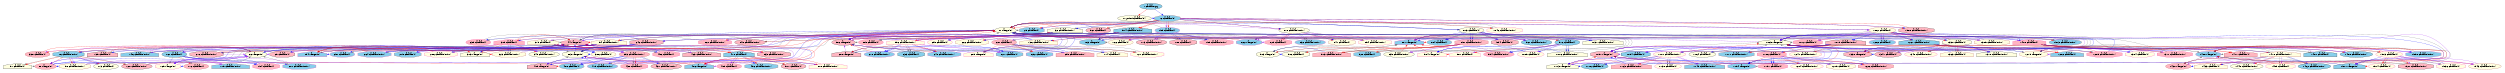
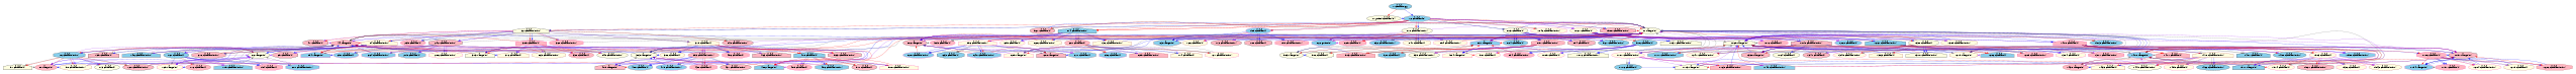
  graph {
    ordering=out
    node [color=black fillcolor=lightyellow shape=ellipse style=filled]
    edge [color=blue dir=forward]
    n1 [label="11 print(catalan(5))"]
    n2 [color=brown fillcolor=skyblue label="12 catalan(5)" shape=octagon]
    n3 [label="21 range(n)"]
-   n4 [color=brown fillcolor=skyblue label="25 catalan(i)" shape=octagon]
    n5 [label="32 catalan(n-i-1)" shape=house]
    n6 [fillcolor=lightpink label="567 catalan(i)"]
    n7 [fillcolor=skyblue label="574 catalan(n-i-1)" shape=house]
    n8 [color=deeppink fillcolor=skyblue label="755 catalan(i)"]
    n9 [label="810 catalan(n-i-1)"]
    n10 [label="873 catalan(i)"]
    n11 [color=deeppink label="1046 catalan(n-i-1)" shape=octagon]
    n12 [color=brown label="1061 catalan(i)"]
    n13 [fillcolor=lightpink label="1588 catalan(n-i-1)" shape=octagon]
    n14 [color=brown fillcolor=lightpink label="44 range(n)" shape=house]
+   n15 [fillcolor=lightpink label="47 catalan(i)" shape=octagon]
    n16 [color=brown label="54 catalan(n-i-1)" shape=house]
    n17 [color=deeppink fillcolor=lightpink label="235 catalan(i)"]
    n18 [fillcolor=lightpink label="242 catalan(n-i-1)" shape=octagon]
    n19 [color=deeppink fillcolor=lightpink label="305 catalan(i)" shape=house]
    n20 [color=deeppink fillcolor=lightpink label="360 catalan(n-i-1)" shape=octagon]
    n21 [color=brown label="375 catalan(i)" shape=house]
    n22 [fillcolor=lightpink label="548 catalan(n-i-1)"]
    n23 [label="66 range(n)"]
    n24 [fillcolor=lightpink label="69 catalan(i)" shape=octagon]
    n25 [fillcolor=skyblue label="76 catalan(n-i-1)" shape=octagon]
    n26 [fillcolor=lightpink label="139 catalan(i)" shape=house]
    n27 [color=brown fillcolor=skyblue label="146 catalan(n-i-1)" shape=house]
    n28 [fillcolor=skyblue label="161 catalan(i)"]
    n29 [fillcolor=lightpink label="216 catalan(n-i-1)" shape=octagon]
    n30 [color=brown fillcolor=lightpink label="88 range(n)"]
    n31 [label="91 catalan(i)" shape=house]
    n32 [color=brown label="98 catalan(n-i-1)" shape=octagon]
    n33 [label="113 catalan(i)"]
    n34 [fillcolor=lightpink label="120 catalan(n-i-1)"]
    n35 [color=deeppink label="169 range(n)" shape=octagon]
    n36 [color=brown fillcolor=lightpink label="172 catalan(i)"]
    n37 [color=brown fillcolor=skyblue label="179 catalan(n-i-1)" shape=house]
    n38 [color=deeppink fillcolor=lightpink label="194 catalan(i)" shape=octagon]
    n39 [color=deeppink fillcolor=skyblue label="201 catalan(n-i-1)" shape=octagon]
    n40 [color=deeppink fillcolor=skyblue label="254 range(n)" shape=house]
    n41 [color=deeppink fillcolor=skyblue label="257 catalan(i)"]
    n42 [color=deeppink fillcolor=skyblue label="264 catalan(n-i-1)" shape=octagon]
    n43 [color=brown fillcolor=skyblue label="279 catalan(i)" shape=octagon]
    n44 [color=deeppink label="286 catalan(n-i-1)" shape=octagon]
    n45 [label="313 range(n)" shape=house]
+   n46 [color=brown label="316 catalan(i)" shape=house]
    n47 [color=brown label="323 catalan(n-i-1)" shape=octagon]
    n48 [color=brown fillcolor=lightpink label="338 catalan(i)"]
    n49 [label="345 catalan(n-i-1)"]
    n50 [label="383 range(n)" shape=octagon]
    n51 [color=brown label="386 catalan(i)"]
    n52 [color=brown fillcolor=lightpink label="393 catalan(n-i-1)"]
    n53 [color=deeppink fillcolor=lightpink label="456 catalan(i)" shape=octagon]
    n54 [fillcolor=lightpink label="463 catalan(n-i-1)" shape=house]
    n55 [fillcolor=skyblue label="478 catalan(i)" shape=house]
    n56 [fillcolor=lightpink label="533 catalan(n-i-1)" shape=octagon]
    n57 [fillcolor=lightpink label="405 range(n)" shape=house]
    n58 [color=brown fillcolor=skyblue label="408 catalan(i)"]
    n59 [color=deeppink fillcolor=skyblue label="415 catalan(n-i-1)"]
    n60 [color=deeppink fillcolor=lightpink label="430 catalan(i)" shape=octagon]
    n61 [fillcolor=lightpink label="437 catalan(n-i-1)"]
    n62 [color=brown fillcolor=skyblue label="486 range(n)" shape=house]
    n63 [color=deeppink fillcolor=lightpink label="489 catalan(i)"]
    n64 [color=brown fillcolor=skyblue label="496 catalan(n-i-1)" shape=octagon]
    n65 [fillcolor=lightpink label="511 catalan(i)"]
    n66 [color=deeppink label="518 catalan(n-i-1)" shape=house]
    n67 [fillcolor=lightpink label="586 range(n)"]
    n68 [color=deeppink fillcolor=lightpink label="589 catalan(i)"]
    n69 [color=deeppink label="596 catalan(n-i-1)" shape=house]
    n70 [color=deeppink label="659 catalan(i)"]
    n71 [color=brown label="666 catalan(n-i-1)" shape=octagon]
    n72 [color=brown fillcolor=lightpink label="681 catalan(i)"]
    n73 [color=brown label="736 catalan(n-i-1)" shape=house]
    n74 [fillcolor=lightpink label="608 range(n)" shape=house]
    n75 [color=brown fillcolor=skyblue label="611 catalan(i)" shape=octagon]
    n76 [color=deeppink fillcolor=skyblue label="618 catalan(n-i-1)"]
    n77 [fillcolor=skyblue label="633 catalan(i)" shape=octagon]
    n78 [color=deeppink fillcolor=skyblue label="640 catalan(n-i-1)" shape=octagon]
    n79 [color=deeppink label="689 range(n)" shape=house]
    n80 [color=deeppink fillcolor=skyblue label="692 catalan(i)" shape=octagon]
    n81 [color=brown fillcolor=lightpink label="699 catalan(n-i-1)" shape=house]
    n82 [color=brown label="714 catalan(i)" shape=house]
    n83 [color=deeppink label="721 catalan(n-i-1)" shape=octagon]
    n84 [color=brown fillcolor=skyblue label="763 range(n)" shape=octagon]
    n85 [color=brown label="766 catalan(i)"]
    n86 [fillcolor=lightpink label="773 catalan(n-i-1)"]
    n87 [fillcolor=lightpink label="788 catalan(i)" shape=octagon]
    n88 [color=deeppink fillcolor=lightpink label="795 catalan(n-i-1)" shape=octagon]
-   n89 [color=deeppink fillcolor=skyblue label="822 range(n)" shape=octagon]
+   n89 [color=deeppink fillcolor=skyblue label="822 print(n)" shape=octagon]
    n90 [color=deeppink fillcolor=lightpink label="825 catalan(i)" shape=octagon]
    n91 [color=deeppink fillcolor=skyblue label="832 catalan(n-i-1)"]
    n92 [color=brown label="847 catalan(i)" shape=octagon]
    n93 [color=deeppink label="854 catalan(n-i-1)" shape=octagon]
    n94 [color=deeppink fillcolor=skyblue label="881 range(n)" shape=house]
    n95 [color=brown fillcolor=skyblue label="884 catalan(i)"]
    n96 [color=brown fillcolor=lightpink label="891 catalan(n-i-1)" shape=octagon]
    n97 [fillcolor=lightpink label="954 catalan(i)" shape=octagon]
    n98 [fillcolor=skyblue label="961 catalan(n-i-1)"]
    n99 [fillcolor=skyblue label="976 catalan(i)"]
    n100 [label="1031 catalan(n-i-1)" shape=house]
    n101 [label="903 range(n)"]
    n102 [label="906 catalan(i)" shape=octagon]
    n103 [color=brown fillcolor=lightpink label="913 catalan(n-i-1)" shape=house]
    n104 [color=brown fillcolor=skyblue label="928 catalan(i)" shape=octagon]
    n105 [label="935 catalan(n-i-1)"]
    n106 [color=deeppink label="984 range(n)" shape=house]
-   n107 [color=deeppink label="987 catalan(i)" shape=house]
+   n107 [color=deeppink label="987 catalan(i)"]
    n108 [color=deeppink fillcolor=lightpink label="994 catalan(n-i-1)"]
    n109 [color=deeppink label="1009 catalan(i)"]
    n110 [label="1016 catalan(n-i-1)" shape=house]
    n111 [label="1069 range(n)" shape=house]
    n112 [color=deeppink fillcolor=lightpink label="1072 catalan(i)" shape=octagon]
    n113 [fillcolor=lightpink label="1079 catalan(n-i-1)" shape=house]
    n114 [color=deeppink fillcolor=skyblue label="1260 catalan(i)"]
    n115 [fillcolor=skyblue label="1267 catalan(n-i-1)" shape=house]
    n116 [label="1330 catalan(i)" shape=octagon]
    n117 [color=brown label="1385 catalan(n-i-1)" shape=octagon]
    n118 [color=deeppink fillcolor=lightpink label="1400 catalan(i)" shape=house]
    n119 [color=brown fillcolor=skyblue label="1573 catalan(n-i-1)"]
    n120 [fillcolor=lightpink label="1091 range(n)" shape=octagon]
-   n121 [fillcolor=skyblue label="1094 catalan(i)" shape=octagon]
    n122 [color=deeppink label="1101 catalan(n-i-1)"]
    n123 [label="1164 catalan(i)"]
    n124 [color=brown fillcolor=skyblue label="1171 catalan(n-i-1)" shape=octagon]
    n125 [color=deeppink fillcolor=lightpink label="1186 catalan(i)" shape=octagon]
    n126 [color=deeppink label="1241 catalan(n-i-1)"]
    n127 [label="1113 range(n)" shape=house]
    n128 [fillcolor=skyblue label="1116 catalan(i)"]
    n129 [color=brown fillcolor=lightpink label="1123 catalan(n-i-1)" shape=house]
-   n130 [color=deeppink label="1138 catalan(i)"]
    n131 [color=brown fillcolor=skyblue label="1145 catalan(n-i-1)" shape=house]
    n132 [fillcolor=lightpink label="1338 range(n)" shape=octagon]
    n133 [fillcolor=lightpink label="1341 catalan(i)"]
    n134 [color=deeppink label="1348 catalan(n-i-1)"]
    n135 [color=brown label="1363 catalan(i)" shape=house]
    n136 [label="1370 catalan(n-i-1)" shape=house]
    n137 [color=deeppink fillcolor=skyblue label="1194 range(n)" shape=octagon]
    n138 [color=deeppink fillcolor=lightpink label="1197 catalan(i)" shape=octagon]
    n139 [color=deeppink label="1204 catalan(n-i-1)"]
    n140 [color=brown label="1219 catalan(i)" shape=octagon]
    n141 [color=brown fillcolor=lightpink label="1226 catalan(n-i-1)" shape=octagon]
    n142 [color=brown label="1279 range(n)" shape=octagon]
    n143 [color=brown fillcolor=skyblue label="1282 catalan(i)" shape=house]
    n144 [color=deeppink fillcolor=lightpink label="1289 catalan(n-i-1)" shape=octagon]
    n145 [color=deeppink label="1304 catalan(i)" shape=octagon]
    n146 [color=deeppink fillcolor=lightpink label="1311 catalan(n-i-1)" shape=octagon]
    n147 [color=deeppink fillcolor=skyblue label="1408 range(n)"]
    n148 [color=brown fillcolor=lightpink label="1411 catalan(i)" shape=house]
    n149 [color=brown label="1418 catalan(n-i-1)" shape=house]
    n150 [fillcolor=skyblue label="1481 catalan(i)" shape=house]
    n151 [fillcolor=skyblue label="1488 catalan(n-i-1)"]
    n152 [color=deeppink label="1503 catalan(i)"]
    n153 [color=deeppink fillcolor=skyblue label="1558 catalan(n-i-1)" shape=octagon]
    n154 [color=brown fillcolor=lightpink label="1430 range(n)"]
    n155 [color=brown label="1433 catalan(i)" shape=house]
    n156 [label="1440 catalan(n-i-1)"]
    n157 [color=deeppink label="1455 catalan(i)" shape=octagon]
    n158 [fillcolor=skyblue label="1462 catalan(n-i-1)"]
    n159 [fillcolor=skyblue label="1511 range(n)" shape=house]
    n160 [color=deeppink label="1514 catalan(i)"]
    n161 [fillcolor=lightpink label="1521 catalan(n-i-1)" shape=octagon]
    n162 [color=deeppink label="1536 catalan(i)" shape=octagon]
    n163 [color=brown label="1543 catalan(n-i-1)"]
    n164 [fillcolor=skyblue label="1 catalan.py"]
    subgraph sub_1 {
      rank=same
      n1
      n2
    }
    subgraph sub_2 {
      rank=same
      n3
-     n4
      n5
      n6
      n7
      n8
      n9
      n10
      n11
      n12
      n13
    }
    subgraph sub_3 {
      rank=same
      n14
+     n15
      n16
      n17
      n18
      n19
      n20
      n21
      n22
    }
    subgraph sub_4 {
      rank=same
      n23
      n24
      n25
      n26
      n27
      n28
      n29
    }
    subgraph sub_5 {
      rank=same
      n30
      n31
      n32
      n33
      n34
    }
    subgraph sub_6 {
      rank=same
      n35
      n36
      n37
      n38
      n39
    }
    subgraph sub_7 {
      rank=same
      n40
      n41
      n42
      n43
      n44
    }
    subgraph sub_8 {
      rank=same
      n45
+     n46
      n47
      n48
      n49
    }
    subgraph sub_9 {
      rank=same
      n50
      n51
      n52
      n53
      n54
      n55
      n56
    }
    subgraph sub_10 {
      rank=same
      n57
      n58
      n59
      n60
      n61
    }
    subgraph sub_11 {
      rank=same
      n62
      n63
      n64
      n65
      n66
    }
    subgraph sub_12 {
      rank=same
      n67
      n68
      n69
      n70
      n71
      n72
      n73
    }
    subgraph sub_13 {
      rank=same
      n74
      n75
      n76
      n77
      n78
    }
    subgraph sub_14 {
      rank=same
      n79
      n80
      n81
      n82
      n83
    }
    subgraph sub_15 {
      rank=same
      n84
      n85
      n86
      n87
      n88
    }
    subgraph sub_16 {
      rank=same
      n89
      n90
      n91
      n92
      n93
    }
    subgraph sub_17 {
      rank=same
      n94
      n95
      n96
      n97
      n98
      n99
      n100
    }
    subgraph sub_18 {
      rank=same
      n101
      n102
      n103
      n104
      n105
    }
    subgraph sub_19 {
      rank=same
      n106
      n107
      n108
      n109
      n110
    }
    subgraph sub_20 {
      rank=same
      n111
      n112
      n113
      n114
      n115
      n116
      n117
      n118
      n119
    }
    subgraph sub_21 {
      rank=same
      n120
-     n121
      n122
      n123
      n124
      n125
      n126
    }
    subgraph sub_22 {
      rank=same
      n127
      n128
      n129
-     n130
      n131
    }
    subgraph sub_23 {
      rank=same
      n132
      n133
      n134
      n135
      n136
    }
    subgraph sub_24 {
      rank=same
      n137
      n138
      n139
      n140
      n141
    }
    subgraph sub_25 {
      rank=same
      n142
      n143
      n144
      n145
      n146
    }
    subgraph sub_26 {
      rank=same
      n147
      n148
      n149
      n150
      n151
      n152
      n153
    }
    subgraph sub_27 {
      rank=same
      n154
      n155
      n156
      n157
      n158
    }
    subgraph sub_28 {
      rank=same
      n159
      n160
      n161
      n162
      n163
    }
    n1 -- n2
    n2 -- n3 [color=red]
-   n2 -- n4 [color=red]
-   n2 -- n4
    n2 -- n5 [color=gray40]
    n2 -- n5
    n2 -- n6 [color=red]
    n2 -- n6 [color=gray40]
    n2 -- n7 [color=red]
    n2 -- n7 [color=red]
    n2 -- n8 [color=purple]
    n2 -- n8 [color=red]
    n2 -- n9 [color=red]
    n2 -- n9
    n2 -- n10
    n2 -- n10 [color=gray40]
    n2 -- n11 [color=red]
    n2 -- n11 [color=gray40]
    n2 -- n12 [color=purple]
    n2 -- n12 [color=purple]
    n2 -- n13 [color=red]
    n2 -- n13
-   n4 -- n3 [color=gray40]
    n5 -- n3 [color=red]
    n5 -- n14 [color=purple]
+   n5 -- n15 [color=purple]
+   n5 -- n15 [color=red]
    n5 -- n16 [color=red]
    n5 -- n16
    n5 -- n17
    n5 -- n17 [color=gray40]
    n5 -- n18
    n5 -- n18 [color=purple]
    n5 -- n19 [color=red]
    n5 -- n19
    n5 -- n20 [color=red]
    n5 -- n20 [color=purple]
    n5 -- n21 [color=purple]
    n5 -- n21 [color=gray40]
    n5 -- n22 [color=red]
    n5 -- n22 [color=gray40]
    n6 -- n3
    n7 -- n3 [color=red]
    n7 -- n67 [color=purple]
    n7 -- n68 [color=gray40]
    n7 -- n68 [color=gray40]
    n7 -- n69 [color=red]
    n7 -- n69 [color=purple]
    n7 -- n70
    n7 -- n70 [color=purple]
    n7 -- n71 [color=red]
    n7 -- n71
    n7 -- n72 [color=purple]
    n7 -- n72 [color=gray40]
    n7 -- n73
    n7 -- n73 [color=red]
    n8 -- n3 [color=gray40]
    n8 -- n84
    n8 -- n85 [color=red]
    n8 -- n85 [color=purple]
    n8 -- n86 [color=purple]
    n8 -- n86 [color=purple]
    n8 -- n87 [color=gray40]
    n8 -- n87
    n8 -- n88 [color=gray40]
    n8 -- n88
    n9 -- n3 [color=purple]
    n9 -- n89 [color=purple]
    n9 -- n90 [color=red]
    n9 -- n90 [color=red]
    n9 -- n91 [color=gray40]
    n9 -- n91 [color=gray40]
    n9 -- n92 [color=red]
    n9 -- n92
    n9 -- n93 [color=purple]
    n9 -- n93 [color=gray40]
    n10 -- n3
    n10 -- n94
    n10 -- n95
    n10 -- n95
    n10 -- n96
    n10 -- n96
    n10 -- n97 [color=purple]
    n10 -- n97
    n10 -- n98 [color=purple]
    n10 -- n98
    n10 -- n99 [color=red]
    n10 -- n99 [color=gray40]
    n10 -- n100
    n10 -- n100
    n11 -- n3 [color=gray40]
    n12 -- n3 [color=gray40]
    n12 -- n111 [color=gray40]
    n12 -- n112 [color=purple]
    n12 -- n112 [color=purple]
    n12 -- n113
    n12 -- n113
    n12 -- n114 [color=purple]
    n12 -- n114 [color=purple]
    n12 -- n115 [color=red]
    n12 -- n115
    n12 -- n116 [color=red]
    n12 -- n116
    n12 -- n117 [color=purple]
    n12 -- n117 [color=purple]
    n12 -- n118 [color=purple]
    n12 -- n118
    n12 -- n119 [color=red]
    n12 -- n119 [color=gray40]
    n13 -- n3 [color=red]
    n14 -- n3
+   n15 -- n14 [color=purple]
    n16 -- n3 [color=gray40]
    n16 -- n14 [color=red]
    n16 -- n23
    n16 -- n24
    n16 -- n24 [color=purple]
    n16 -- n25 [color=red]
    n16 -- n25
    n16 -- n26 [color=gray40]
    n16 -- n26
    n16 -- n27 [color=gray40]
    n16 -- n27 [color=purple]
    n16 -- n28
    n16 -- n28 [color=purple]
    n16 -- n29
    n16 -- n29 [color=gray40]
    n17 -- n14 [color=gray40]
    n18 -- n3 [color=gray40]
    n18 -- n14
    n18 -- n40 [color=gray40]
    n18 -- n41
    n18 -- n41 [color=gray40]
    n18 -- n42 [color=purple]
    n18 -- n42 [color=gray40]
    n18 -- n43
    n18 -- n43 [color=purple]
    n18 -- n44
    n18 -- n44 [color=purple]
    n19 -- n14 [color=red]
    n19 -- n45 [color=red]
+   n19 -- n46
+   n19 -- n46 [color=purple]
    n19 -- n47 [color=purple]
    n19 -- n47 [color=gray40]
    n19 -- n48 [color=purple]
    n19 -- n48 [color=red]
    n19 -- n49 [color=red]
    n19 -- n49 [color=purple]
    n20 -- n3 [color=gray40]
    n20 -- n14 [color=gray40]
    n21 -- n14 [color=gray40]
    n21 -- n50 [color=gray40]
    n21 -- n51
    n21 -- n51
    n21 -- n52 [color=purple]
    n21 -- n52 [color=purple]
    n21 -- n53 [color=gray40]
    n21 -- n53
    n21 -- n54 [color=gray40]
    n21 -- n54 [color=purple]
    n21 -- n55 [color=red]
    n21 -- n55 [color=red]
    n21 -- n56 [color=purple]
    n21 -- n56 [color=red]
    n22 -- n3 [color=purple]
    n22 -- n14 [color=gray40]
    n23 -- n3
    n23 -- n14
    n24 -- n23 [color=purple]
    n25 -- n3 [color=purple]
    n25 -- n14 [color=gray40]
    n25 -- n23 [color=purple]
    n25 -- n30 [color=red]
    n25 -- n31 [color=gray40]
    n25 -- n31 [color=red]
    n25 -- n32 [color=red]
    n25 -- n32 [color=purple]
    n25 -- n33
    n25 -- n33 [color=red]
    n25 -- n34 [color=red]
    n25 -- n34 [color=gray40]
    n26 -- n23 [color=red]
    n27 -- n3 [color=gray40]
    n27 -- n14
    n27 -- n23 [color=purple]
    n28 -- n23 [color=gray40]
    n28 -- n35 [color=gray40]
    n28 -- n36 [color=red]
    n28 -- n36 [color=gray40]
    n28 -- n37 [color=purple]
    n28 -- n37 [color=purple]
    n28 -- n38
    n28 -- n38
    n28 -- n39
    n28 -- n39 [color=gray40]
    n29 -- n3 [color=red]
    n29 -- n14 [color=red]
    n29 -- n23 [color=purple]
    n30 -- n3
    n30 -- n14
    n30 -- n23
    n31 -- n30 [color=gray40]
    n32 -- n3 [color=purple]
    n32 -- n14 [color=gray40]
    n32 -- n23 [color=purple]
    n32 -- n30
    n33 -- n30
    n34 -- n3 [color=red]
    n34 -- n14 [color=gray40]
    n34 -- n23 [color=purple]
    n34 -- n30 [color=purple]
    n35 -- n23 [color=purple]
    n36 -- n35
    n37 -- n23 [color=gray40]
    n37 -- n35 [color=purple]
    n38 -- n35
    n39 -- n23 [color=gray40]
    n39 -- n35 [color=purple]
    n40 -- n3 [color=red]
    n40 -- n14
    n41 -- n40
    n42 -- n3
    n42 -- n14
    n42 -- n40 [color=red]
    n43 -- n40 [color=gray40]
    n44 -- n3 [color=gray40]
    n44 -- n14 [color=gray40]
    n44 -- n40 [color=red]
    n45 -- n14 [color=red]
+   n46 -- n45
    n47 -- n14 [color=purple]
    n47 -- n45 [color=red]
    n48 -- n45 [color=red]
    n49 -- n14 [color=gray40]
    n49 -- n45
    n50 -- n14
    n51 -- n50
    n52 -- n14
    n52 -- n50 [color=gray40]
    n52 -- n57
    n52 -- n58
    n52 -- n58
    n52 -- n59
    n52 -- n59 [color=gray40]
    n52 -- n60 [color=gray40]
    n52 -- n60 [color=red]
    n52 -- n61
    n52 -- n61 [color=gray40]
    n53 -- n50
    n54 -- n14 [color=purple]
    n54 -- n50 [color=gray40]
    n55 -- n50
    n55 -- n62 [color=purple]
    n55 -- n63 [color=purple]
    n55 -- n63 [color=gray40]
    n55 -- n64
    n55 -- n64 [color=red]
    n55 -- n65 [color=gray40]
    n55 -- n65 [color=red]
    n55 -- n66 [color=purple]
    n55 -- n66 [color=red]
    n56 -- n14 [color=red]
    n56 -- n50 [color=gray40]
    n57 -- n14 [color=purple]
    n57 -- n50 [color=gray40]
    n58 -- n57 [color=red]
    n59 -- n14
    n59 -- n50
    n59 -- n57 [color=gray40]
    n60 -- n57
    n61 -- n14 [color=red]
    n61 -- n50 [color=red]
    n61 -- n57 [color=purple]
    n62 -- n50 [color=red]
    n63 -- n62 [color=purple]
    n64 -- n50 [color=purple]
    n64 -- n62 [color=purple]
    n65 -- n62 [color=red]
    n66 -- n50
    n66 -- n62 [color=red]
    n67 -- n3 [color=red]
    n68 -- n67 [color=gray40]
    n69 -- n3 [color=red]
    n69 -- n67 [color=purple]
    n69 -- n74 [color=gray40]
    n69 -- n75 [color=purple]
    n69 -- n75 [color=purple]
    n69 -- n76
    n69 -- n76
    n69 -- n77 [color=gray40]
    n69 -- n77 [color=gray40]
    n69 -- n78
    n69 -- n78 [color=red]
    n70 -- n67 [color=purple]
    n71 -- n3 [color=gray40]
    n71 -- n67 [color=red]
    n72 -- n67 [color=purple]
    n72 -- n79 [color=red]
    n72 -- n80 [color=gray40]
    n72 -- n80 [color=red]
    n72 -- n81 [color=gray40]
    n72 -- n81 [color=purple]
    n72 -- n82 [color=gray40]
    n72 -- n82
    n72 -- n83 [color=red]
    n72 -- n83 [color=gray40]
    n73 -- n3
    n73 -- n67
    n74 -- n3
    n74 -- n67 [color=purple]
    n75 -- n74
    n76 -- n3 [color=gray40]
    n76 -- n67 [color=red]
-   n76 -- n75
+   n76 -- n74
    n77 -- n74 [color=gray40]
    n78 -- n3
    n78 -- n67 [color=red]
    n78 -- n74 [color=red]
    n79 -- n67 [color=purple]
    n80 -- n79 [color=red]
    n81 -- n67
    n81 -- n79
    n82 -- n79 [color=purple]
    n83 -- n67 [color=gray40]
    n83 -- n79 [color=gray40]
    n84 -- n3
    n85 -- n84 [color=gray40]
    n86 -- n3
    n86 -- n84 [color=purple]
    n87 -- n84 [color=gray40]
    n88 -- n3
    n88 -- n84
    n89 -- n3 [color=red]
    n90 -- n89 [color=purple]
    n91 -- n3 [color=gray40]
    n91 -- n89 [color=purple]
    n92 -- n89 [color=gray40]
    n93 -- n3 [color=red]
    n93 -- n89 [color=purple]
    n94 -- n3 [color=purple]
    n95 -- n94 [color=red]
    n96 -- n3 [color=purple]
    n96 -- n94 [color=purple]
    n96 -- n101 [color=red]
    n96 -- n102 [color=gray40]
    n96 -- n102 [color=red]
    n96 -- n103 [color=red]
    n96 -- n103 [color=red]
    n96 -- n104 [color=red]
    n96 -- n104 [color=gray40]
    n96 -- n105 [color=purple]
    n96 -- n105 [color=purple]
    n97 -- n94 [color=gray40]
    n98 -- n3 [color=red]
    n98 -- n94
    n99 -- n94 [color=red]
    n99 -- n106 [color=gray40]
    n99 -- n107 [color=purple]
    n99 -- n107 [color=red]
    n99 -- n108
    n99 -- n108
    n99 -- n109 [color=purple]
    n99 -- n109
    n99 -- n110
    n99 -- n110
    n100 -- n3 [color=gray40]
    n100 -- n94 [color=purple]
    n101 -- n3 [color=gray40]
    n101 -- n94 [color=gray40]
    n102 -- n101
    n103 -- n3 [color=gray40]
    n103 -- n94 [color=gray40]
    n103 -- n101
    n104 -- n101 [color=gray40]
    n105 -- n3 [color=gray40]
    n105 -- n94 [color=red]
    n105 -- n101 [color=gray40]
    n106 -- n94 [color=red]
    n107 -- n106 [color=red]
    n108 -- n94 [color=red]
    n108 -- n106 [color=purple]
    n109 -- n106
    n110 -- n106
    n111 -- n3 [color=purple]
    n112 -- n111 [color=gray40]
    n113 -- n3 [color=red]
    n113 -- n111
    n113 -- n120
-   n113 -- n121 [color=purple]
-   n113 -- n121
    n113 -- n122 [color=purple]
    n113 -- n122
    n113 -- n123
    n113 -- n123 [color=gray40]
    n113 -- n124
    n113 -- n124 [color=red]
    n113 -- n125
    n113 -- n125 [color=red]
    n113 -- n126 [color=gray40]
    n113 -- n126 [color=red]
    n114 -- n111 [color=purple]
    n115 -- n3
    n115 -- n111
    n115 -- n142 [color=gray40]
    n115 -- n143 [color=red]
    n115 -- n143 [color=red]
    n115 -- n144 [color=red]
    n115 -- n144 [color=gray40]
    n115 -- n145 [color=purple]
    n115 -- n145
    n115 -- n146 [color=gray40]
    n115 -- n146 [color=purple]
    n116 -- n111 [color=red]
    n116 -- n132 [color=red]
    n116 -- n133 [color=gray40]
    n116 -- n133 [color=purple]
    n116 -- n134 [color=red]
    n116 -- n134 [color=gray40]
    n116 -- n135 [color=gray40]
    n116 -- n135 [color=red]
    n116 -- n136
    n116 -- n136
    n117 -- n3 [color=gray40]
    n117 -- n111
    n118 -- n111
    n118 -- n147 [color=gray40]
    n118 -- n148 [color=red]
    n118 -- n148 [color=red]
    n118 -- n149 [color=red]
    n118 -- n149 [color=gray40]
    n118 -- n150 [color=gray40]
    n118 -- n150 [color=gray40]
    n118 -- n151 [color=red]
    n118 -- n151 [color=purple]
    n118 -- n152 [color=gray40]
    n118 -- n152 [color=red]
    n118 -- n153 [color=purple]
    n118 -- n153
    n119 -- n3 [color=gray40]
    n119 -- n111 [color=purple]
    n120 -- n3 [color=purple]
    n120 -- n111 [color=gray40]
-   n121 -- n120 [color=purple]
    n122 -- n3 [color=gray40]
    n122 -- n111 [color=red]
    n122 -- n120
    n122 -- n127 [color=purple]
    n122 -- n128 [color=gray40]
    n122 -- n128
    n122 -- n129 [color=purple]
    n122 -- n129 [color=red]
-   n122 -- n130 [color=gray40]
-   n122 -- n130 [color=gray40]
    n122 -- n131 [color=purple]
    n122 -- n131 [color=purple]
    n123 -- n120 [color=purple]
    n124 -- n3 [color=gray40]
    n124 -- n111 [color=gray40]
    n124 -- n120 [color=red]
    n125 -- n120
    n125 -- n137 [color=red]
    n125 -- n138
    n125 -- n138
    n125 -- n139 [color=red]
    n125 -- n139 [color=purple]
    n125 -- n140 [color=purple]
    n125 -- n140 [color=gray40]
    n125 -- n141
    n125 -- n141 [color=red]
    n126 -- n3
    n126 -- n111 [color=gray40]
    n126 -- n120 [color=purple]
    n127 -- n3
    n127 -- n111 [color=purple]
    n127 -- n120 [color=red]
    n128 -- n127
    n129 -- n3 [color=gray40]
    n129 -- n111
    n129 -- n120
    n129 -- n127 [color=red]
-   n130 -- n127 [color=purple]
    n131 -- n3 [color=purple]
    n131 -- n111 [color=red]
    n131 -- n120 [color=red]
    n131 -- n127
    n132 -- n111
    n133 -- n132
    n134 -- n111 [color=purple]
    n134 -- n132
    n135 -- n132
    n136 -- n111 [color=gray40]
    n136 -- n132 [color=red]
    n137 -- n120
    n138 -- n137 [color=gray40]
    n139 -- n120
    n139 -- n137 [color=gray40]
    n140 -- n137
    n141 -- n120 [color=red]
    n141 -- n137
    n142 -- n3 [color=gray40]
    n142 -- n111
    n143 -- n142 [color=purple]
    n144 -- n3
    n144 -- n111
    n144 -- n142 [color=red]
    n145 -- n142
    n146 -- n3 [color=gray40]
    n146 -- n111 [color=red]
    n146 -- n142 [color=gray40]
    n147 -- n111 [color=gray40]
    n148 -- n147 [color=gray40]
    n149 -- n111
    n149 -- n147 [color=gray40]
    n149 -- n154 [color=purple]
    n149 -- n155 [color=red]
    n149 -- n155
    n149 -- n156 [color=purple]
    n149 -- n156 [color=red]
    n149 -- n157 [color=gray40]
    n149 -- n157 [color=purple]
    n149 -- n158 [color=gray40]
    n149 -- n158
    n150 -- n147 [color=purple]
    n151 -- n111
    n151 -- n147 [color=red]
    n152 -- n147 [color=red]
    n152 -- n159
    n152 -- n160 [color=red]
    n152 -- n160 [color=gray40]
    n152 -- n161 [color=red]
    n152 -- n161 [color=purple]
    n152 -- n162 [color=purple]
    n152 -- n162 [color=gray40]
    n152 -- n163 [color=purple]
    n152 -- n163 [color=purple]
    n153 -- n111 [color=purple]
    n153 -- n147 [color=gray40]
    n154 -- n111 [color=red]
    n154 -- n147 [color=gray40]
    n155 -- n154
    n156 -- n111 [color=red]
    n156 -- n147 [color=purple]
    n156 -- n154 [color=purple]
    n157 -- n154 [color=red]
    n158 -- n111 [color=gray40]
    n158 -- n147 [color=gray40]
    n158 -- n154 [color=gray40]
    n159 -- n147
    n160 -- n159 [color=red]
    n161 -- n147 [color=gray40]
    n161 -- n159 [color=gray40]
    n162 -- n159
    n163 -- n147 [color=red]
    n163 -- n159 [color=purple]
    n164 -- n1 [color=red]
    n164 -- n2
  }
